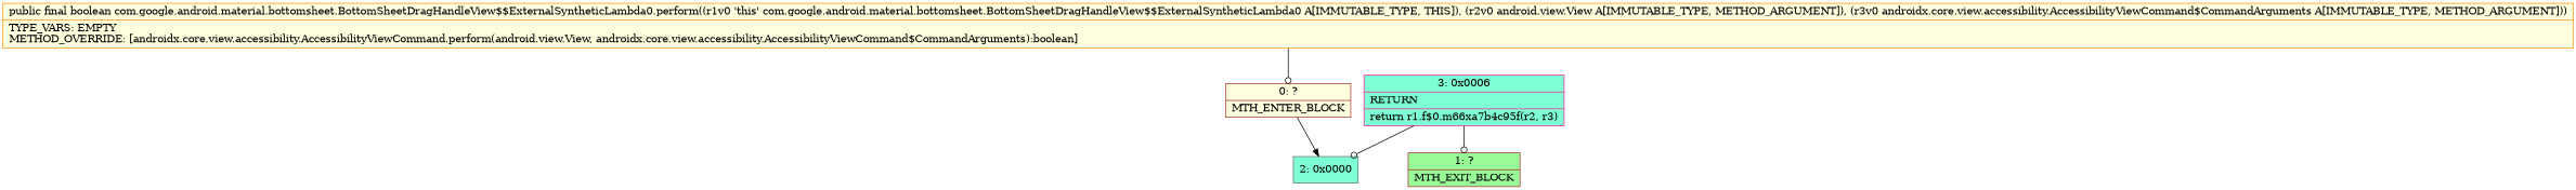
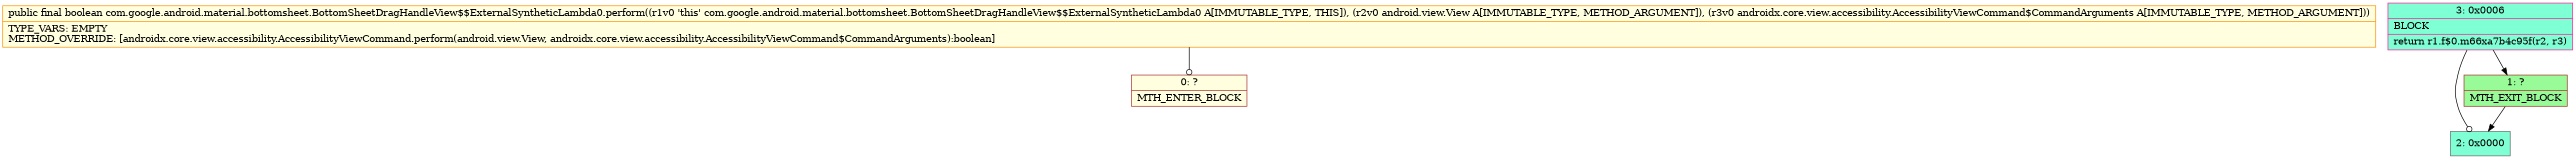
  digraph {
    node [color=brown fillcolor=lightyellow shape=record style=filled]
    edge [arrowhead=normal]
    n1 [label="{0\:\ ?|MTH_ENTER_BLOCK\l}"]
    n2 [color=gray40 fillcolor=aquamarine label="{2\:\ 0x0000}"]
-   n3 [color=deeppink fillcolor=aquamarine label="{3\:\ 0x0006|RETURN\l|return r1.f$0.m66xa7b4c95f(r2, r3)\l}"]
+   n3 [color=deeppink fillcolor=aquamarine label="{3\:\ 0x0006|BLOCK\l|return r1.f$0.m66xa7b4c95f(r2, r3)\l}"]
    n4 [fillcolor=palegreen label="{1\:\ ?|MTH_EXIT_BLOCK\l}"]
    n5 [color=darkorange label="{public final boolean com.google.android.material.bottomsheet.BottomSheetDragHandleView$$ExternalSyntheticLambda0.perform((r1v0 'this' com.google.android.material.bottomsheet.BottomSheetDragHandleView$$ExternalSyntheticLambda0 A[IMMUTABLE_TYPE, THIS]), (r2v0 android.view.View A[IMMUTABLE_TYPE, METHOD_ARGUMENT]), (r3v0 androidx.core.view.accessibility.AccessibilityViewCommand$CommandArguments A[IMMUTABLE_TYPE, METHOD_ARGUMENT]))  | TYPE_VARS: EMPTY\lMETHOD_OVERRIDE: [androidx.core.view.accessibility.AccessibilityViewCommand.perform(android.view.View, androidx.core.view.accessibility.AccessibilityViewCommand$CommandArguments):boolean]\l}"]
-   n1 -> n2
+   n4 -> n2
    n3 -> n2 [arrowhead=odot]
-   n3 -> n4 [arrowhead=odot]
+   n3 -> n4
    n5 -> n1 [arrowhead=odot]
  }
